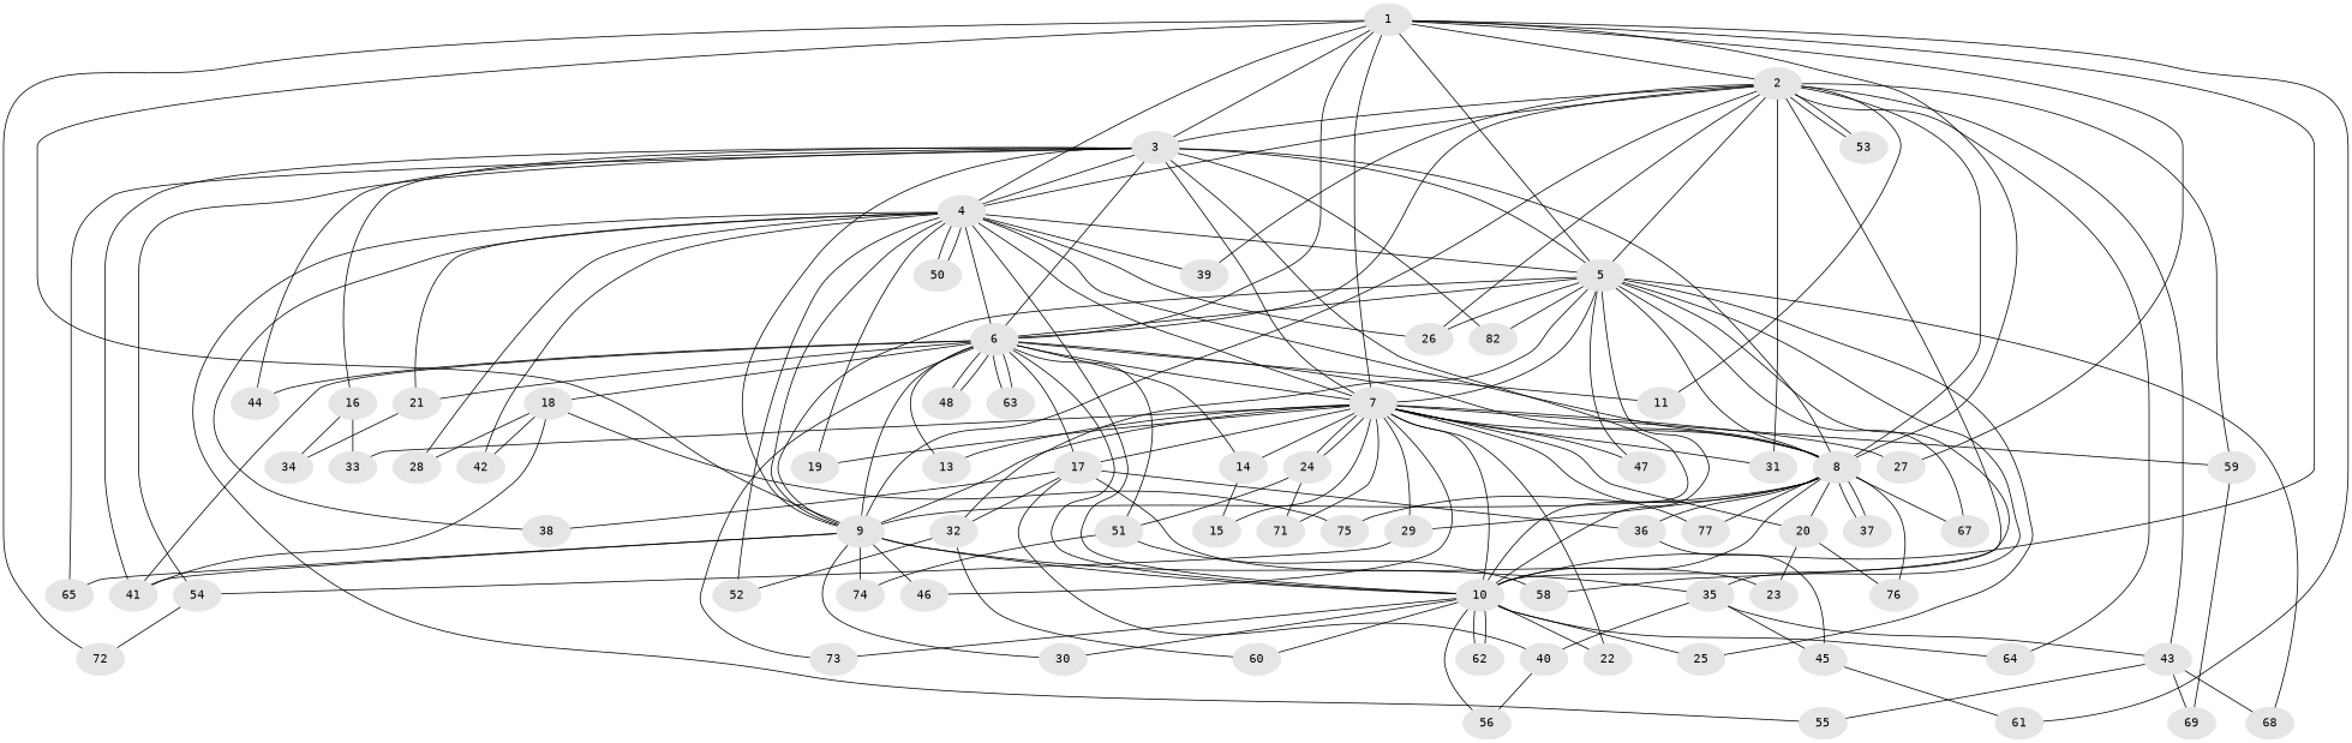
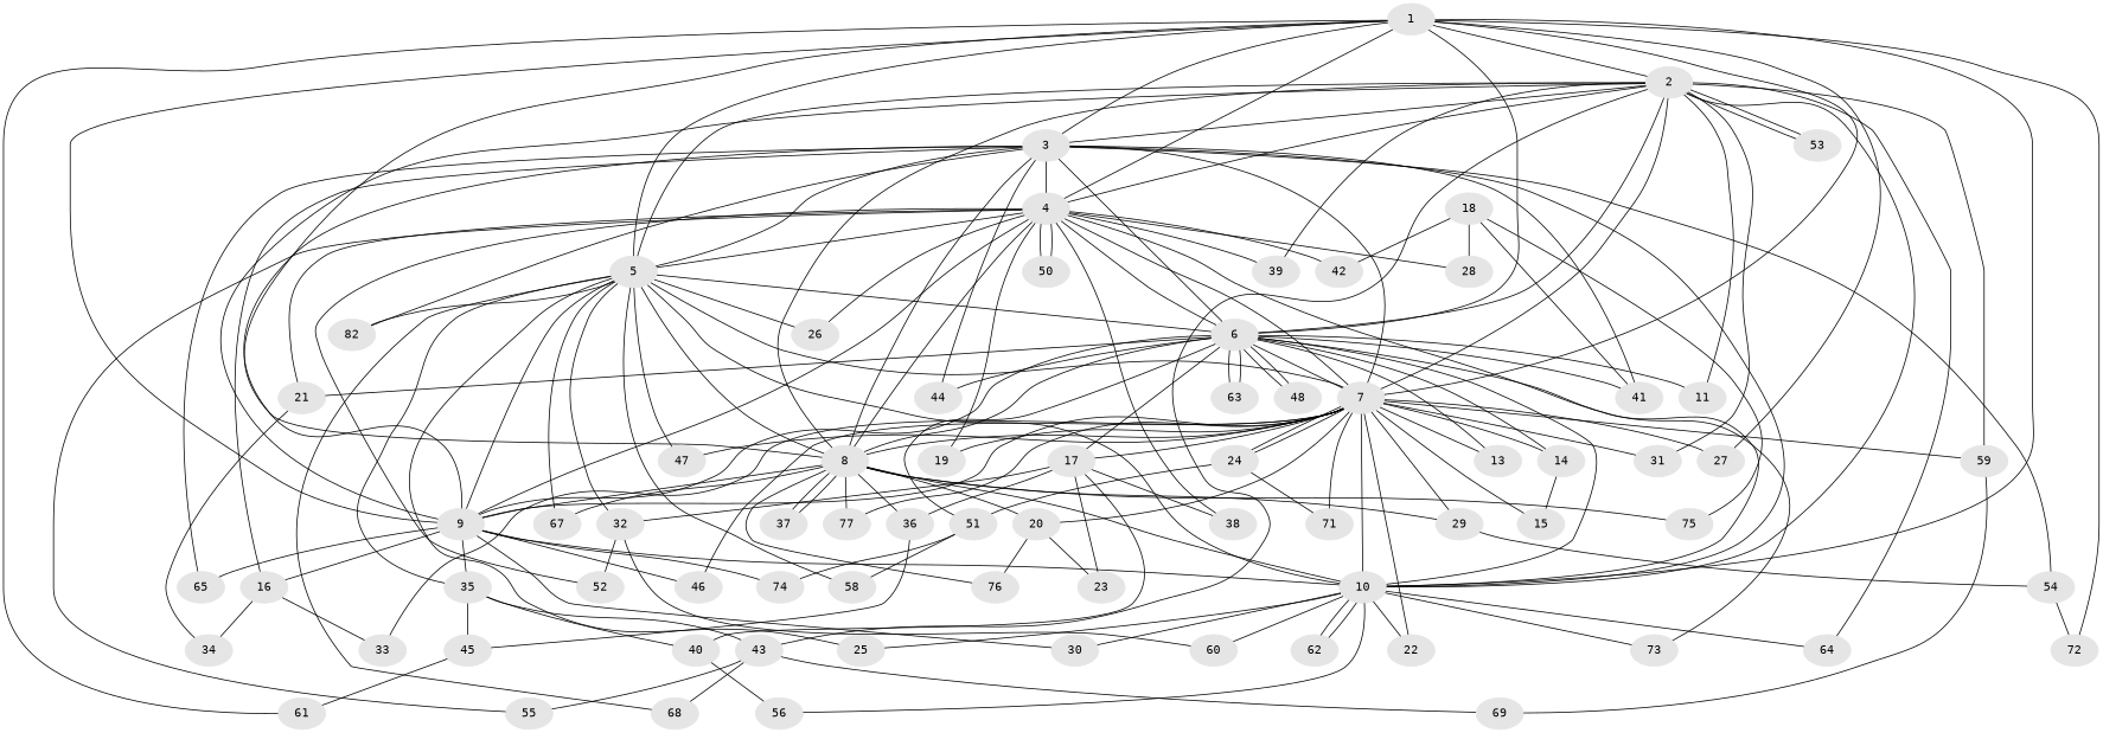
  graph {
    fontname="DejaVu Sans Mono"
    node [color=gray90 fontname="DejaVu Sans Mono" style=filled]
    edge [fontname="DejaVu Sans Mono"]
    1
    2
    3
    4
    5
    6
    7
    8
    9
    10
    27
    61
    72
    11
    31
    39
    43
    53
    59
    64
    n21 [label=82]
    16
    44
    54
    65
    41
    19
    21
    26
    28
    38
    42
    50
    52
    55
    25
    32
    35
    47
    58
    67
    68
    18
    13
    14
    17
    48
    51
    63
    73
    15
    20
    22
    24
    29
    33
    46
    n58 [label=77]
    71
    36
    37
    n62 [label=76]
    75
    30
    74
    56
    60
    62
    69
    34
    40
    45
    23
    1 -- 2
    1 -- 3
    1 -- 4
    1 -- 5
    1 -- 6
    1 -- 7
    1 -- 8
    1 -- 9
    1 -- 10
    1 -- 27
    1 -- 61
    1 -- 72
    2 -- 3
    2 -- 4
    2 -- 5
    2 -- 6
-   2 -- 26
+   2 -- 7
    2 -- 8
    2 -- 9
    2 -- 10
    2 -- 11
    2 -- 31
    2 -- 39
    2 -- 43
    2 -- 53
    2 -- 53
    2 -- 59
    2 -- 64
    3 -- 4
    3 -- 5
    3 -- 6
    3 -- 7
    3 -- 8
    3 -- 9
    3 -- 10
    3 -- n21
    3 -- 16
    3 -- 44
    3 -- 54
    3 -- 65
    3 -- 41
    4 -- 5
    4 -- 6
    4 -- 7
    4 -- 8
    4 -- 9
    4 -- 10
    4 -- 39
    4 -- 19
    4 -- 21
    4 -- 26
    4 -- 28
    4 -- 38
    4 -- 42
    4 -- 50
    4 -- 50
    4 -- 52
    4 -- 55
    5 -- 6
    5 -- 7
    5 -- 8
    5 -- 9
    5 -- 10
    5 -- n21
    5 -- 26
    5 -- 25
    5 -- 32
    5 -- 35
    5 -- 47
    5 -- 58
    5 -- 67
    5 -- 68
    6 -- 7
    6 -- 8
    6 -- 9
    6 -- 10
    6 -- 11
    6 -- 44
    6 -- 41
    6 -- 21
-   6 -- 18
    6 -- 13
    6 -- 14
    6 -- 17
    6 -- 48
    6 -- 48
    6 -- 51
    6 -- 63
    6 -- 63
    6 -- 73
    7 -- 8
    7 -- 9
    7 -- 10
    7 -- 27
    7 -- 31
    7 -- 59
    7 -- 19
    7 -- 47
    7 -- 13
    7 -- 14
    7 -- 17
    7 -- 15
    7 -- 20
    7 -- 22
    7 -- 24
    7 -- 24
    7 -- 29
    7 -- 33
    7 -- 46
    7 -- n58
    7 -- 71
    8 -- 9
    8 -- 10
    8 -- 67
    8 -- 20
    8 -- 29
    8 -- n58
    8 -- 36
    8 -- 37
    8 -- 37
    8 -- n62
    8 -- 75
    9 -- 10
-   9 -- 41
+   9 -- 16
    9 -- 65
    9 -- 35
    9 -- 46
    9 -- 30
    9 -- 74
    10 -- 64
    10 -- 25
    10 -- 73
    10 -- 22
    10 -- 30
    10 -- 56
    10 -- 60
    10 -- 62
    10 -- 62
    43 -- 55
    43 -- 68
    43 -- 69
    59 -- 69
    16 -- 33
    16 -- 34
    54 -- 72
    21 -- 34
    32 -- 52
    32 -- 60
    35 -- 43
    35 -- 40
    35 -- 45
    18 -- 41
    18 -- 28
    18 -- 42
    18 -- 75
    14 -- 15
    17 -- 38
    17 -- 32
    17 -- 36
    17 -- 40
    17 -- 23
    51 -- 58
    51 -- 74
    20 -- n62
    20 -- 23
    24 -- 51
    24 -- 71
    29 -- 54
    36 -- 45
    40 -- 56
    45 -- 61
  }
